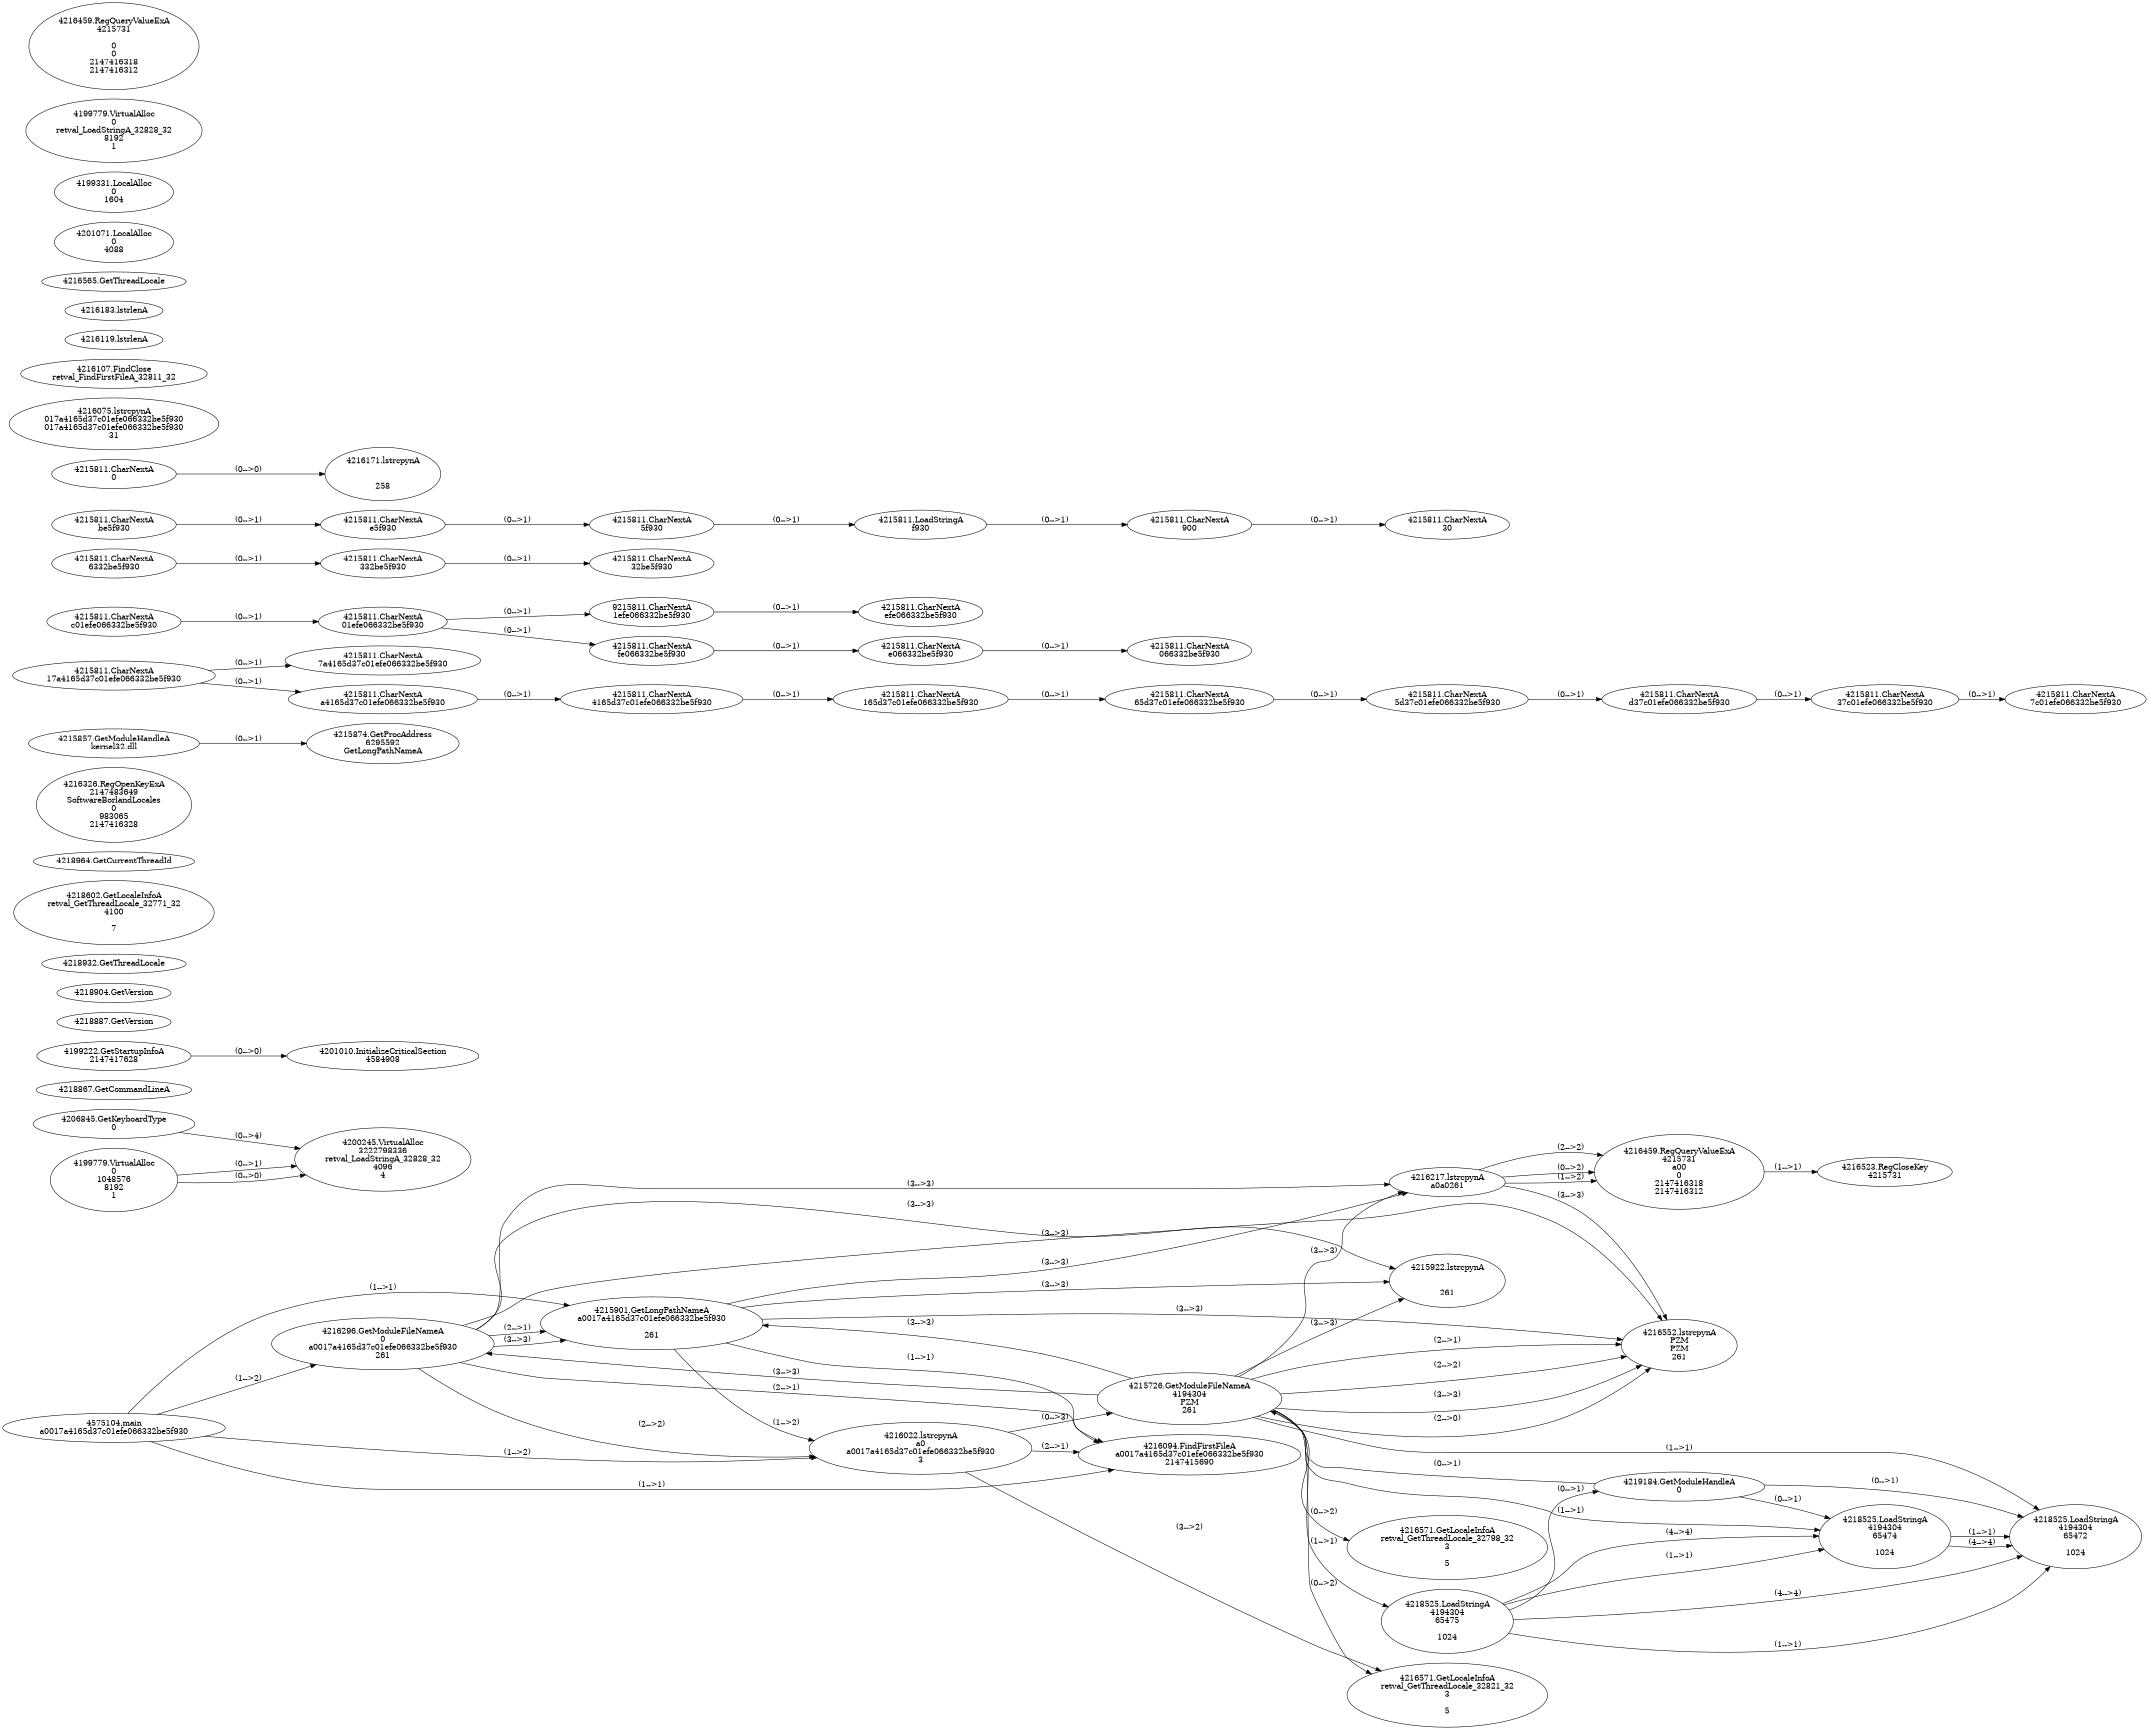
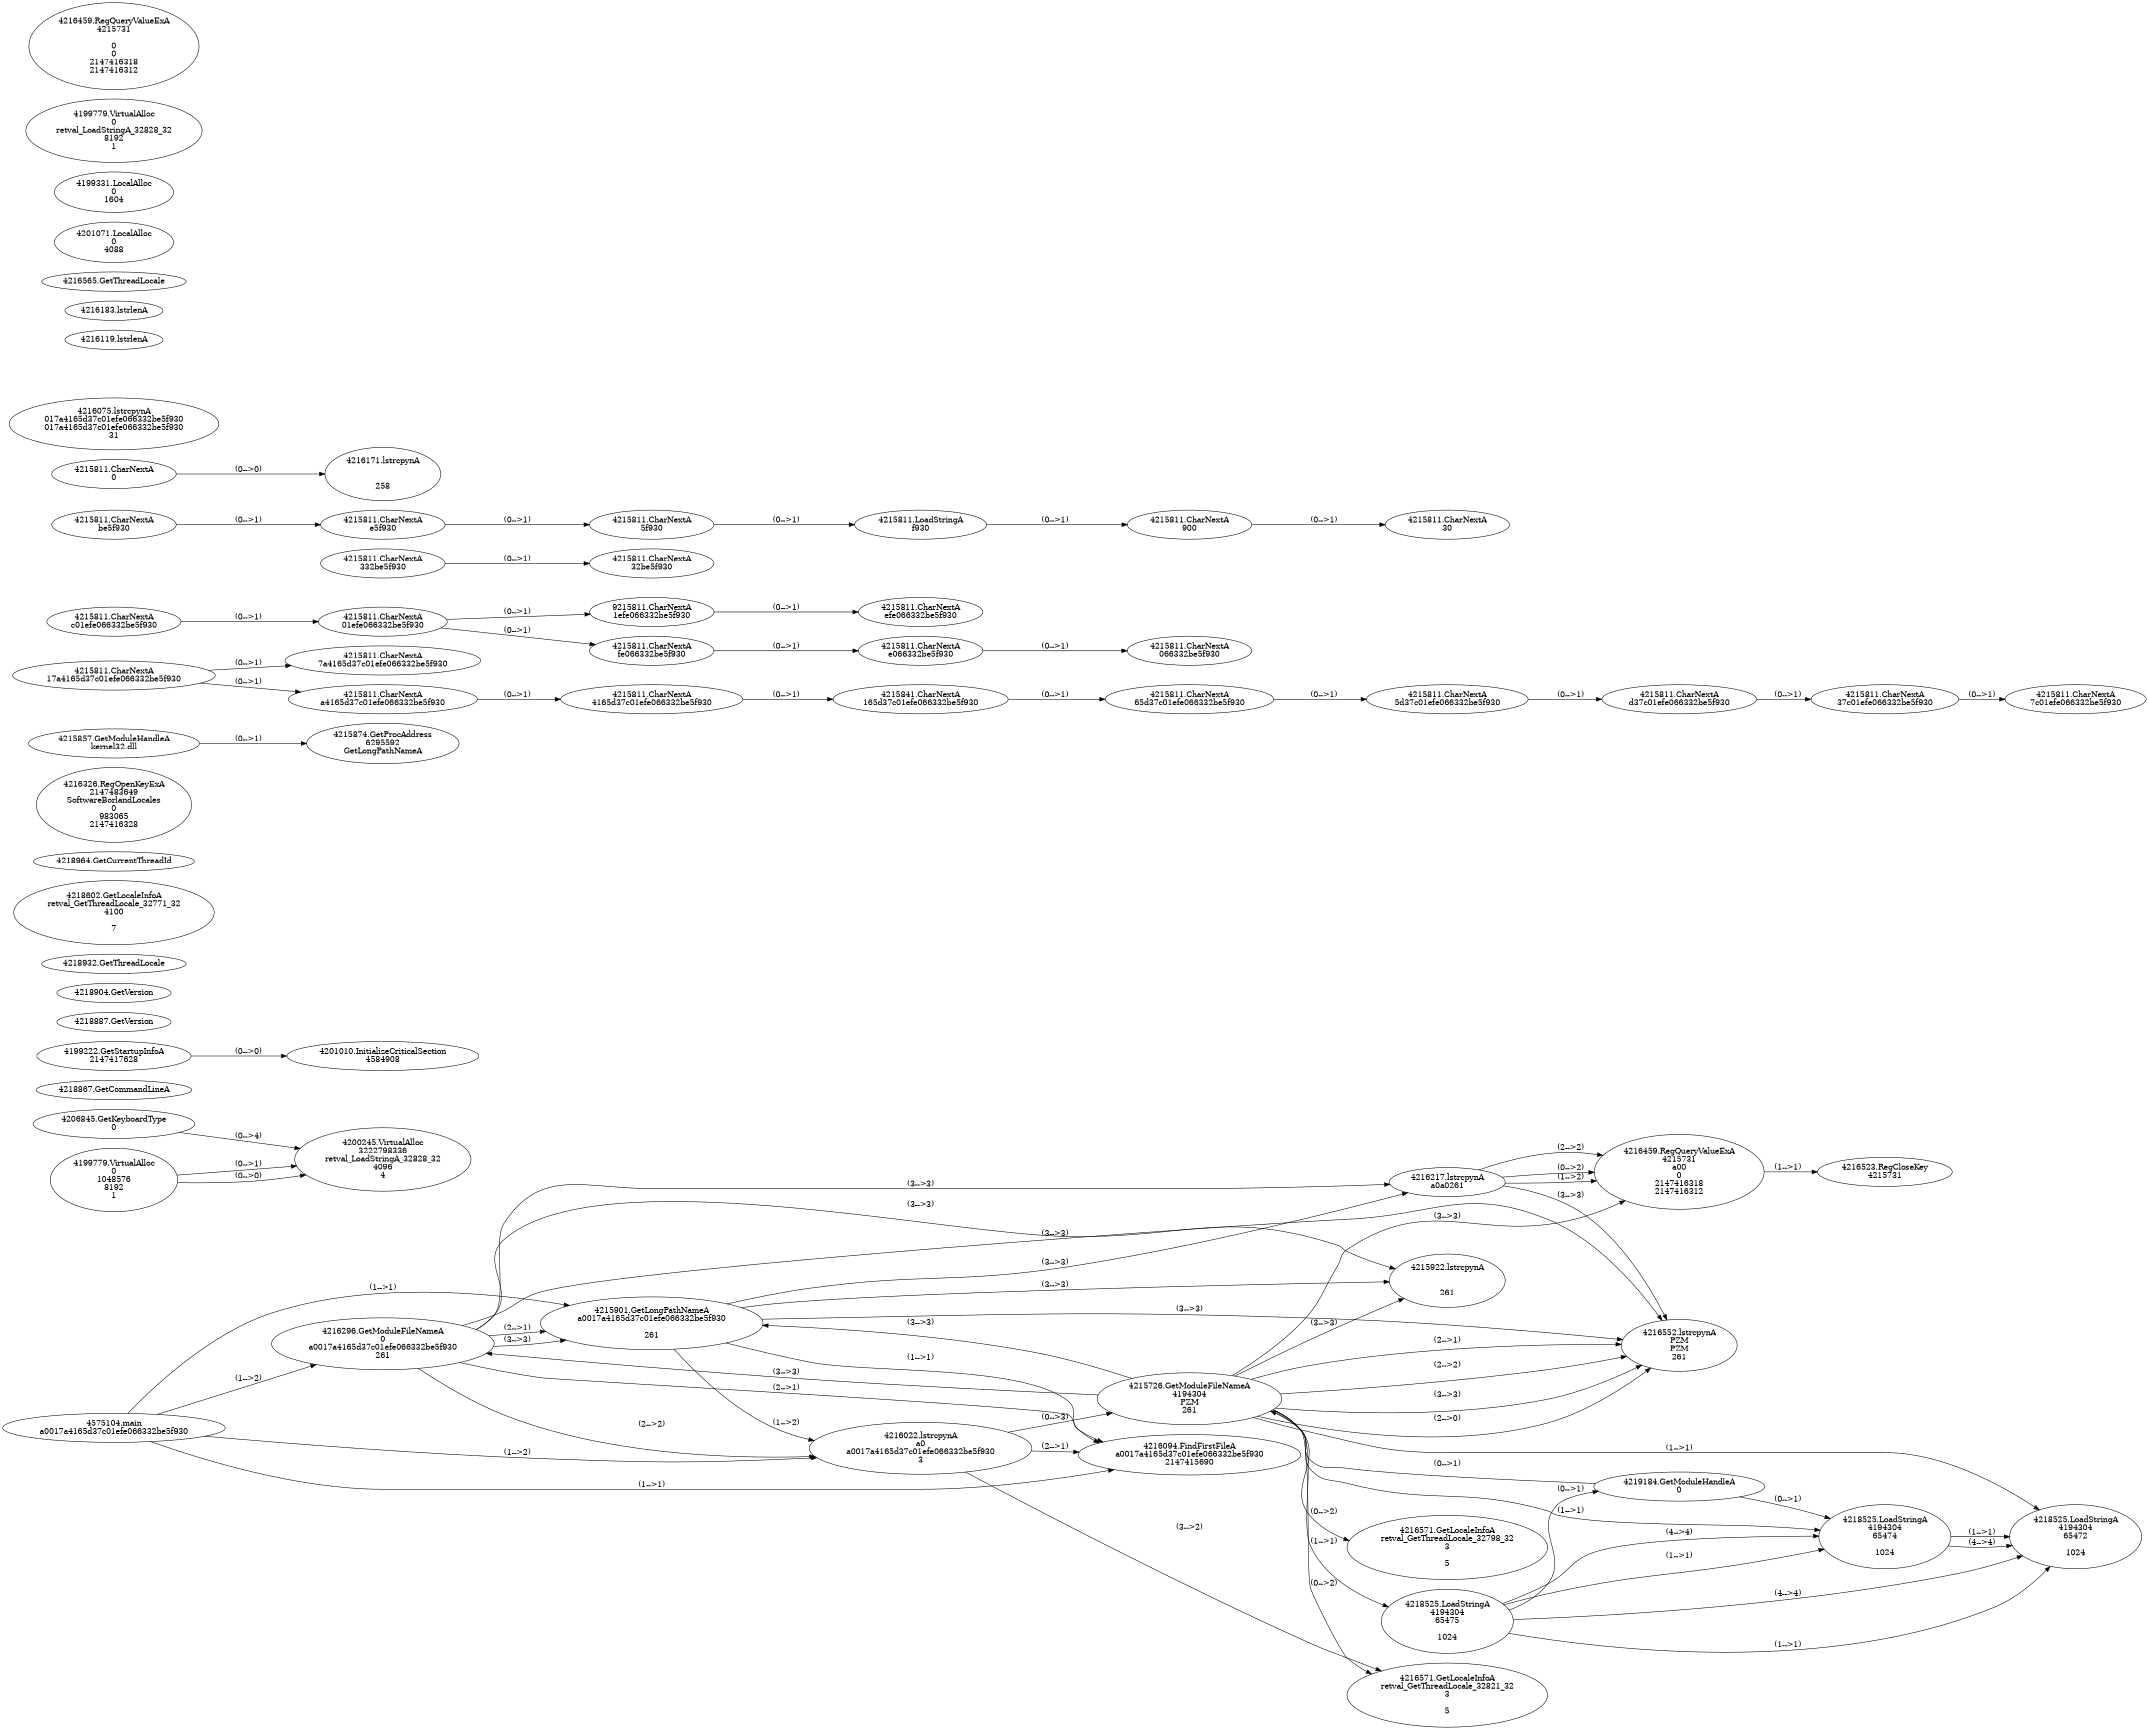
  digraph {
    rankdir=LR
    n1 [label="4575104.main\na0017a4165d37c01efe066332be5f930"]
    n2 [label="4216296.GetModuleFileNameA\n0\na0017a4165d37c01efe066332be5f930\n261"]
    n3 [label="4215901.GetLongPathNameA\na0017a4165d37c01efe066332be5f930\n\n261"]
    n4 [label="4216022.lstrcpynA\na0\na0017a4165d37c01efe066332be5f930\n3"]
    n5 [label="4216094.FindFirstFileA\na0017a4165d37c01efe066332be5f930\n2147415690"]
    n6 [label="4216217.lstrcpynA\na0a0261"]
    n7 [label="4216552.lstrcpynA\nPZM\nPZM\n261"]
    n8 [label="4215922.lstrcpynA\n\n\n261"]
    n9 [label="4215726.GetModuleFileNameA\n4194304\nPZM\n261"]
    n10 [label="4216571.GetLocaleInfoA\nretval_GetThreadLocale_32821_32\n3\n\n5"]
    n11 [label="4219184.GetModuleHandleA\n0"]
    n12 [label="4218525.LoadStringA\n4194304\n65474\n\n1024"]
    n13 [label="4218525.LoadStringA\n4194304\n65472\n\n1024"]
    n14 [label="4218525.LoadStringA\n4194304\n65475\n\n1024"]
    n15 [label="4216571.GetLocaleInfoA\nretval_GetThreadLocale_32798_32\n3\n\n5"]
    n16 [label="4206845.GetKeyboardType\n0"]
    n17 [label="4200245.VirtualAlloc\n3222798336\nretval_LoadStringA_32828_32\n4096\n4"]
    n18 [label="4218867.GetCommandLineA\n"]
    n19 [label="4199222.GetStartupInfoA\n2147417628"]
    n20 [label="4201010.InitializeCriticalSection\n4584908"]
    n21 [label="4218887.GetVersion\n"]
    n22 [label="4218904.GetVersion\n"]
    n23 [label="4218932.GetThreadLocale\n"]
    n24 [label="4218602.GetLocaleInfoA\nretval_GetThreadLocale_32771_32\n4100\n\n7"]
    n25 [label="4218964.GetCurrentThreadId\n"]
    n26 [label="4216459.RegQueryValueExA\n4215731\na00\n0\n2147416318\n2147416312"]
    n27 [label="4216326.RegOpenKeyExA\n2147483649\nSoftware\Borland\Locales\n0\n983065\n2147416328"]
    n28 [label="4215857.GetModuleHandleA\nkernel32.dll"]
    n29 [label="4215874.GetProcAddress\n6295592\nGetLongPathNameA"]
    n30 [label="4215811.CharNextA\n17a4165d37c01efe066332be5f930"]
    n31 [label="4215811.CharNextA\n7a4165d37c01efe066332be5f930"]
    n32 [label="4215811.CharNextA\na4165d37c01efe066332be5f930"]
    n33 [label="4215811.CharNextA\n4165d37c01efe066332be5f930"]
-   n34 [label="4215811.CharNextA\n165d37c01efe066332be5f930"]
+   n34 [label="4215841.CharNextA\n165d37c01efe066332be5f930"]
    n35 [label="4215811.CharNextA\n65d37c01efe066332be5f930"]
    n36 [label="4215811.CharNextA\n5d37c01efe066332be5f930"]
    n37 [label="4215811.CharNextA\nd37c01efe066332be5f930"]
    n38 [label="4215811.CharNextA\n37c01efe066332be5f930"]
    n39 [label="4215811.CharNextA\n7c01efe066332be5f930"]
    n40 [label="4215811.CharNextA\nc01efe066332be5f930"]
    n41 [label="4215811.CharNextA\n01efe066332be5f930"]
    n42 [label="9215811.CharNextA\n1efe066332be5f930"]
    n43 [label="4215811.CharNextA\nfe066332be5f930"]
    n44 [label="4215811.CharNextA\nefe066332be5f930"]
    n45 [label="4215811.CharNextA\ne066332be5f930"]
    n46 [label="4215811.CharNextA\n066332be5f930"]
-   n47 [label="4215811.CharNextA\n6332be5f930"]
    n48 [label="4215811.CharNextA\n332be5f930"]
    n49 [label="4215811.CharNextA\n32be5f930"]
    n50 [label="4215811.CharNextA\nbe5f930"]
    n51 [label="4215811.CharNextA\ne5f930"]
    n52 [label="4215811.CharNextA\n5f930"]
    n53 [label="4215811.LoadStringA\nf930"]
    n54 [label="4215811.CharNextA\n900"]
    n55 [label="4215811.CharNextA\n30"]
    n56 [label="4215811.CharNextA\n0"]
    n57 [label="4216171.lstrcpynA\n\n\n258"]
    n58 [label="4216075.lstrcpynA\n017a4165d37c01efe066332be5f930\n017a4165d37c01efe066332be5f930\n31"]
-   n59 [label="4216107.FindClose\nretval_FindFirstFileA_32811_32"]
    n60 [label="4216119.lstrlenA\n"]
    n61 [label="4216183.lstrlenA\n"]
    n62 [label="4216523.RegCloseKey\n4215731"]
    n63 [label="4216565.GetThreadLocale\n"]
    n64 [label="4201071.LocalAlloc\n0\n4088"]
    n65 [label="4199779.VirtualAlloc\n0\n1048576\n8192\n1"]
    n66 [label="4199331.LocalAlloc\n0\n1604"]
    n67 [label="4199779.VirtualAlloc\n0\nretval_LoadStringA_32828_32\n8192\n1"]
    n68 [label="4216459.RegQueryValueExA\n4215731\n\n0\n0\n2147416318\n2147416312"]
    n1 -> n2 [label="(1-->2)"]
    n1 -> n3 [label="(1-->1)"]
    n1 -> n4 [label="(1-->2)"]
    n1 -> n5 [label="(1-->1)"]
    n2 -> n3 [label="(2-->1)"]
    n2 -> n3 [label="(3-->3)"]
    n2 -> n4 [label="(2-->2)"]
    n2 -> n5 [label="(2-->1)"]
    n2 -> n6 [label="(3-->3)"]
    n2 -> n7 [label="(3-->3)"]
    n2 -> n8 [label="(3-->3)"]
    n3 -> n4 [label="(1-->2)"]
    n3 -> n5 [label="(1-->1)"]
    n3 -> n6 [label="(3-->3)"]
    n3 -> n7 [label="(3-->3)"]
    n3 -> n8 [label="(3-->3)"]
    n4 -> n5 [label="(2-->1)"]
    n4 -> n9 [label="(0-->3)"]
    n4 -> n10 [label="(3-->2)"]
    n6 -> n7 [label="(3-->3)"]
    n6 -> n26 [label="(1-->2)"]
    n6 -> n26 [label="(2-->2)"]
    n6 -> n26 [label="(0-->2)"]
    n9 -> n2 [label="(3-->3)"]
    n9 -> n3 [label="(3-->3)"]
-   n9 -> n6 [label="(3-->3)"]
+   n9 -> n26 [label="(3-->3)"]
    n9 -> n7 [label="(2-->1)"]
    n9 -> n7 [label="(2-->2)"]
    n9 -> n7 [label="(3-->3)"]
    n9 -> n7 [label="(2-->0)"]
    n9 -> n8 [label="(3-->3)"]
    n9 -> n10 [label="(0-->2)"]
    n9 -> n12 [label="(1-->1)"]
    n9 -> n13 [label="(1-->1)"]
    n9 -> n14 [label="(1-->1)"]
    n9 -> n15 [label="(0-->2)"]
    n11 -> n9 [label="(0-->1)"]
    n11 -> n12 [label="(0-->1)"]
-   n11 -> n13 [label="(0-->1)"]
    n12 -> n13 [label="(1-->1)"]
    n12 -> n13 [label="(4-->4)"]
    n14 -> n11 [label="(0-->1)"]
    n14 -> n12 [label="(1-->1)"]
    n14 -> n12 [label="(4-->4)"]
    n14 -> n13 [label="(1-->1)"]
    n14 -> n13 [label="(4-->4)"]
    n16 -> n17 [label="(0-->4)"]
    n19 -> n20 [label="(0-->0)"]
    n26 -> n62 [label="(1-->1)"]
    n28 -> n29 [label="(0-->1)"]
    n30 -> n31 [label="(0-->1)"]
    n30 -> n32 [label="(0-->1)"]
    n32 -> n33 [label="(0-->1)"]
    n33 -> n34 [label="(0-->1)"]
    n34 -> n35 [label="(0-->1)"]
    n35 -> n36 [label="(0-->1)"]
    n36 -> n37 [label="(0-->1)"]
    n37 -> n38 [label="(0-->1)"]
    n38 -> n39 [label="(0-->1)"]
    n40 -> n41 [label="(0-->1)"]
    n41 -> n42 [label="(0-->1)"]
    n41 -> n43 [label="(0-->1)"]
    n42 -> n44 [label="(0-->1)"]
    n43 -> n45 [label="(0-->1)"]
    n45 -> n46 [label="(0-->1)"]
-   n47 -> n48 [label="(0-->1)"]
    n48 -> n49 [label="(0-->1)"]
    n50 -> n51 [label="(0-->1)"]
    n51 -> n52 [label="(0-->1)"]
    n52 -> n53 [label="(0-->1)"]
    n53 -> n54 [label="(0-->1)"]
    n54 -> n55 [label="(0-->1)"]
    n56 -> n57 [label="(0-->0)"]
    n65 -> n17 [label="(0-->1)"]
    n65 -> n17 [label="(0-->0)"]
  }
